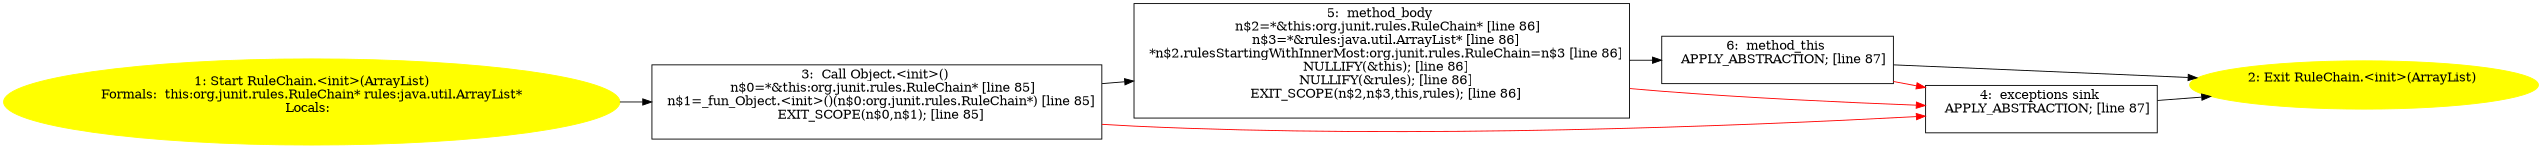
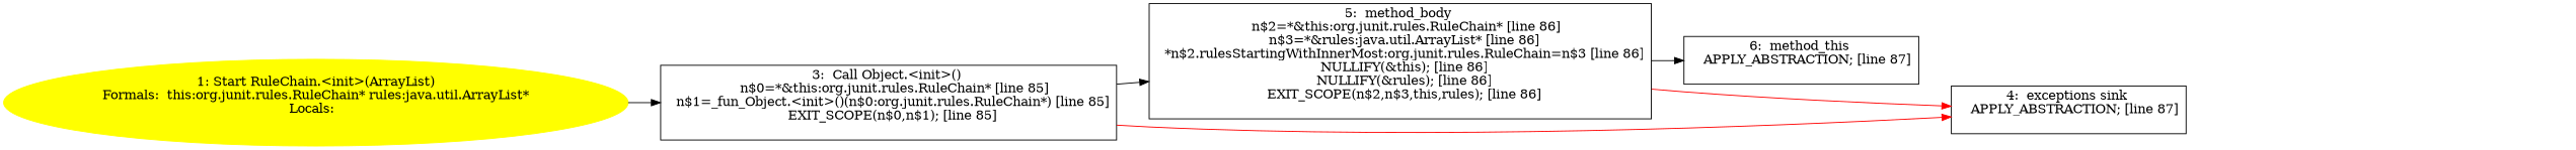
  digraph {
    rankdir=LR
    node [shape=box]
    n1 [color=yellow label="1: Start RuleChain.<init>(ArrayList)\nFormals:  this:org.junit.rules.RuleChain* rules:java.util.ArrayList*\nLocals:  \n  " style=filled shape=""]
    n2 [label="3:  Call Object.<init>() \n   n$0=*&this:org.junit.rules.RuleChain* [line 85]\n  n$1=_fun_Object.<init>()(n$0:org.junit.rules.RuleChain*) [line 85]\n  EXIT_SCOPE(n$0,n$1); [line 85]\n "]
    n3 [label="5:  method_body \n   n$2=*&this:org.junit.rules.RuleChain* [line 86]\n  n$3=*&rules:java.util.ArrayList* [line 86]\n  *n$2.rulesStartingWithInnerMost:org.junit.rules.RuleChain=n$3 [line 86]\n  NULLIFY(&this); [line 86]\n  NULLIFY(&rules); [line 86]\n  EXIT_SCOPE(n$2,n$3,this,rules); [line 86]\n "]
    n4 [label="4:  exceptions sink \n   APPLY_ABSTRACTION; [line 87]\n "]
    n5 [label="6:  method_this \n   APPLY_ABSTRACTION; [line 87]\n "]
-   n6 [color=yellow label="2: Exit RuleChain.<init>(ArrayList) \n  " style=filled shape=""]
    n1 -> n2
    n2 -> n3
    n2 -> n4 [color=red]
    n3 -> n4 [color=red]
    n3 -> n5
-   n4 -> n6
-   n5 -> n4 [color=red]
-   n5 -> n6
  }
